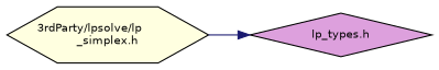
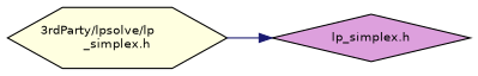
  digraph {
    rankdir=LR
    node [color=black fontname=Helvetica fontsize=10 style=filled]
    n1 [fillcolor=lightyellow fontcolor=black height=0.2 label="3rdParty/lpsolve/lp\l_simplex.h" shape=hexagon width=0.4]
-   n2 [fillcolor=plum height=0.2 label="lp_types.h" shape=diamond width=0.4]
+   n2 [fillcolor=plum height=0.2 label="lp_simplex.h" shape=diamond width=0.4]
    n1 -> n2 [color=midnightblue fontname=Helvetica fontsize=10 labelfontname=Helvetica labelfontsize=10 style=solid]
  }
